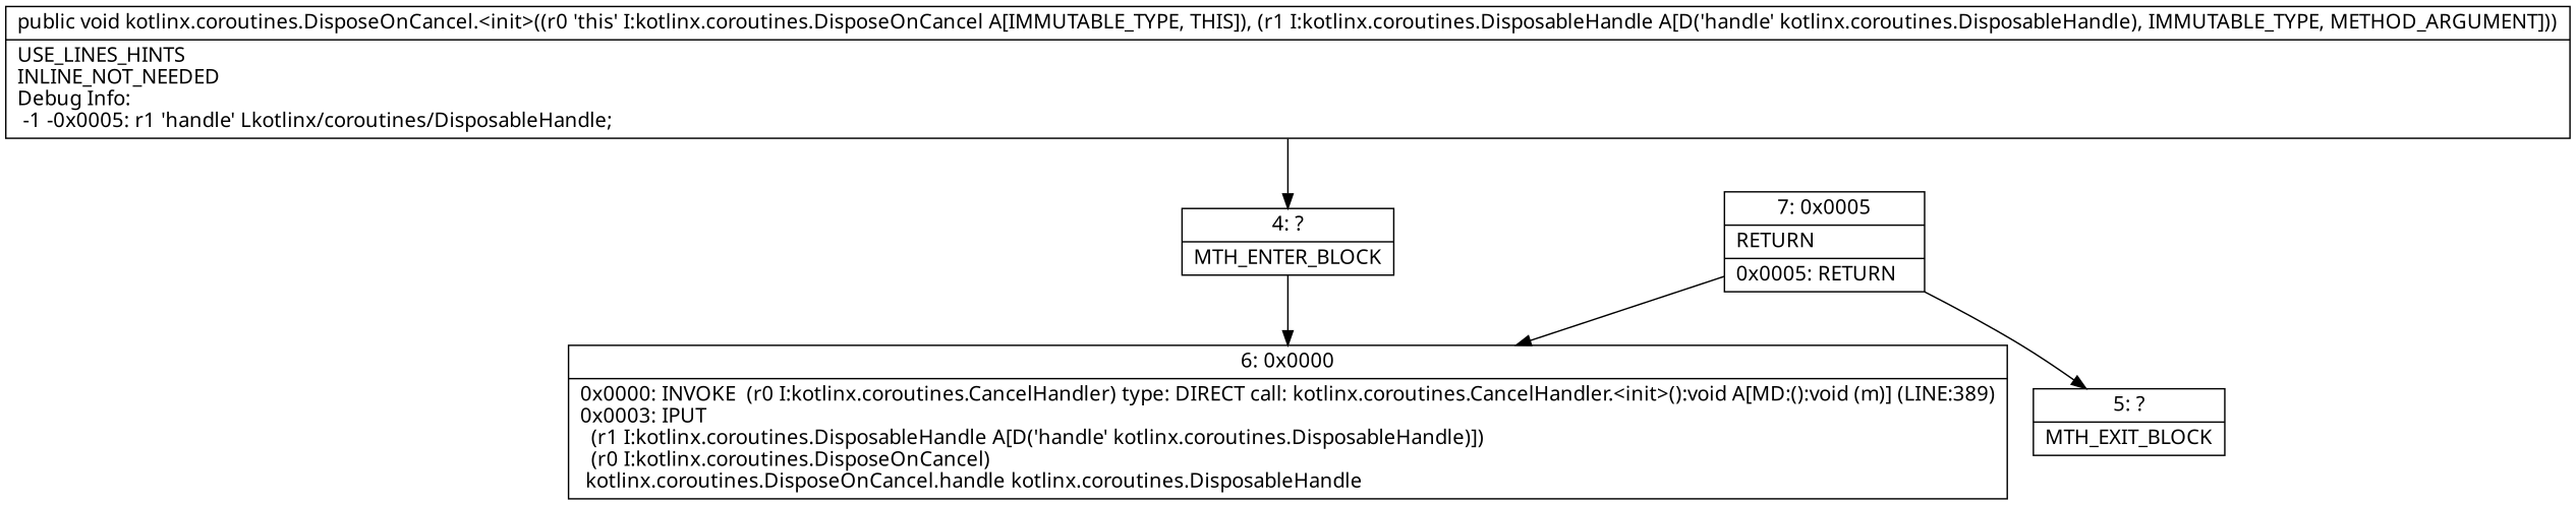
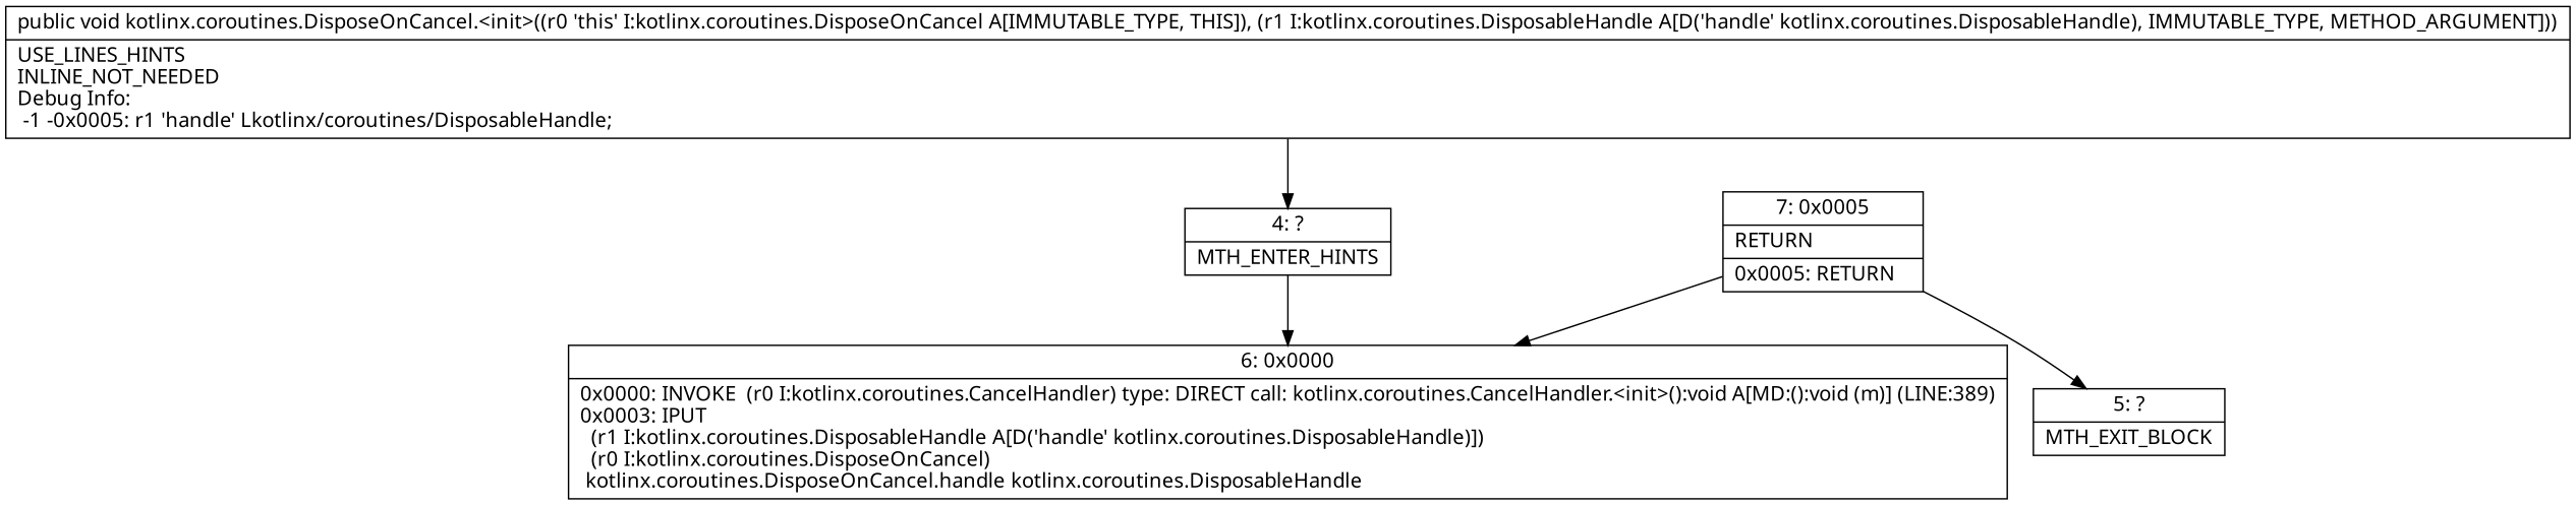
  digraph {
    fontname="Noto Sans"
    node [fontname="Noto Sans" shape=record]
    edge [fontname="Noto Sans"]
-   n1 [label="{4\:\ ?|MTH_ENTER_BLOCK\l}"]
+   n1 [label="{4\:\ ?|MTH_ENTER_HINTS\l}"]
    n2 [label="{6\:\ 0x0000|0x0000: INVOKE  (r0 I:kotlinx.coroutines.CancelHandler) type: DIRECT call: kotlinx.coroutines.CancelHandler.\<init\>():void A[MD:():void (m)] (LINE:389)\l0x0003: IPUT  \l  (r1 I:kotlinx.coroutines.DisposableHandle A[D('handle' kotlinx.coroutines.DisposableHandle)])\l  (r0 I:kotlinx.coroutines.DisposeOnCancel)\l kotlinx.coroutines.DisposeOnCancel.handle kotlinx.coroutines.DisposableHandle \l}"]
    n3 [label="{7\:\ 0x0005|RETURN\l|0x0005: RETURN   \l}"]
    n4 [label="{5\:\ ?|MTH_EXIT_BLOCK\l}"]
    n5 [label="{public void kotlinx.coroutines.DisposeOnCancel.\<init\>((r0 'this' I:kotlinx.coroutines.DisposeOnCancel A[IMMUTABLE_TYPE, THIS]), (r1 I:kotlinx.coroutines.DisposableHandle A[D('handle' kotlinx.coroutines.DisposableHandle), IMMUTABLE_TYPE, METHOD_ARGUMENT]))  | USE_LINES_HINTS\lINLINE_NOT_NEEDED\lDebug Info:\l  \-1 \-0x0005: r1 'handle' Lkotlinx\/coroutines\/DisposableHandle;\l}"]
    n1 -> n2
    n3 -> n2
    n3 -> n4
    n5 -> n1
  }
